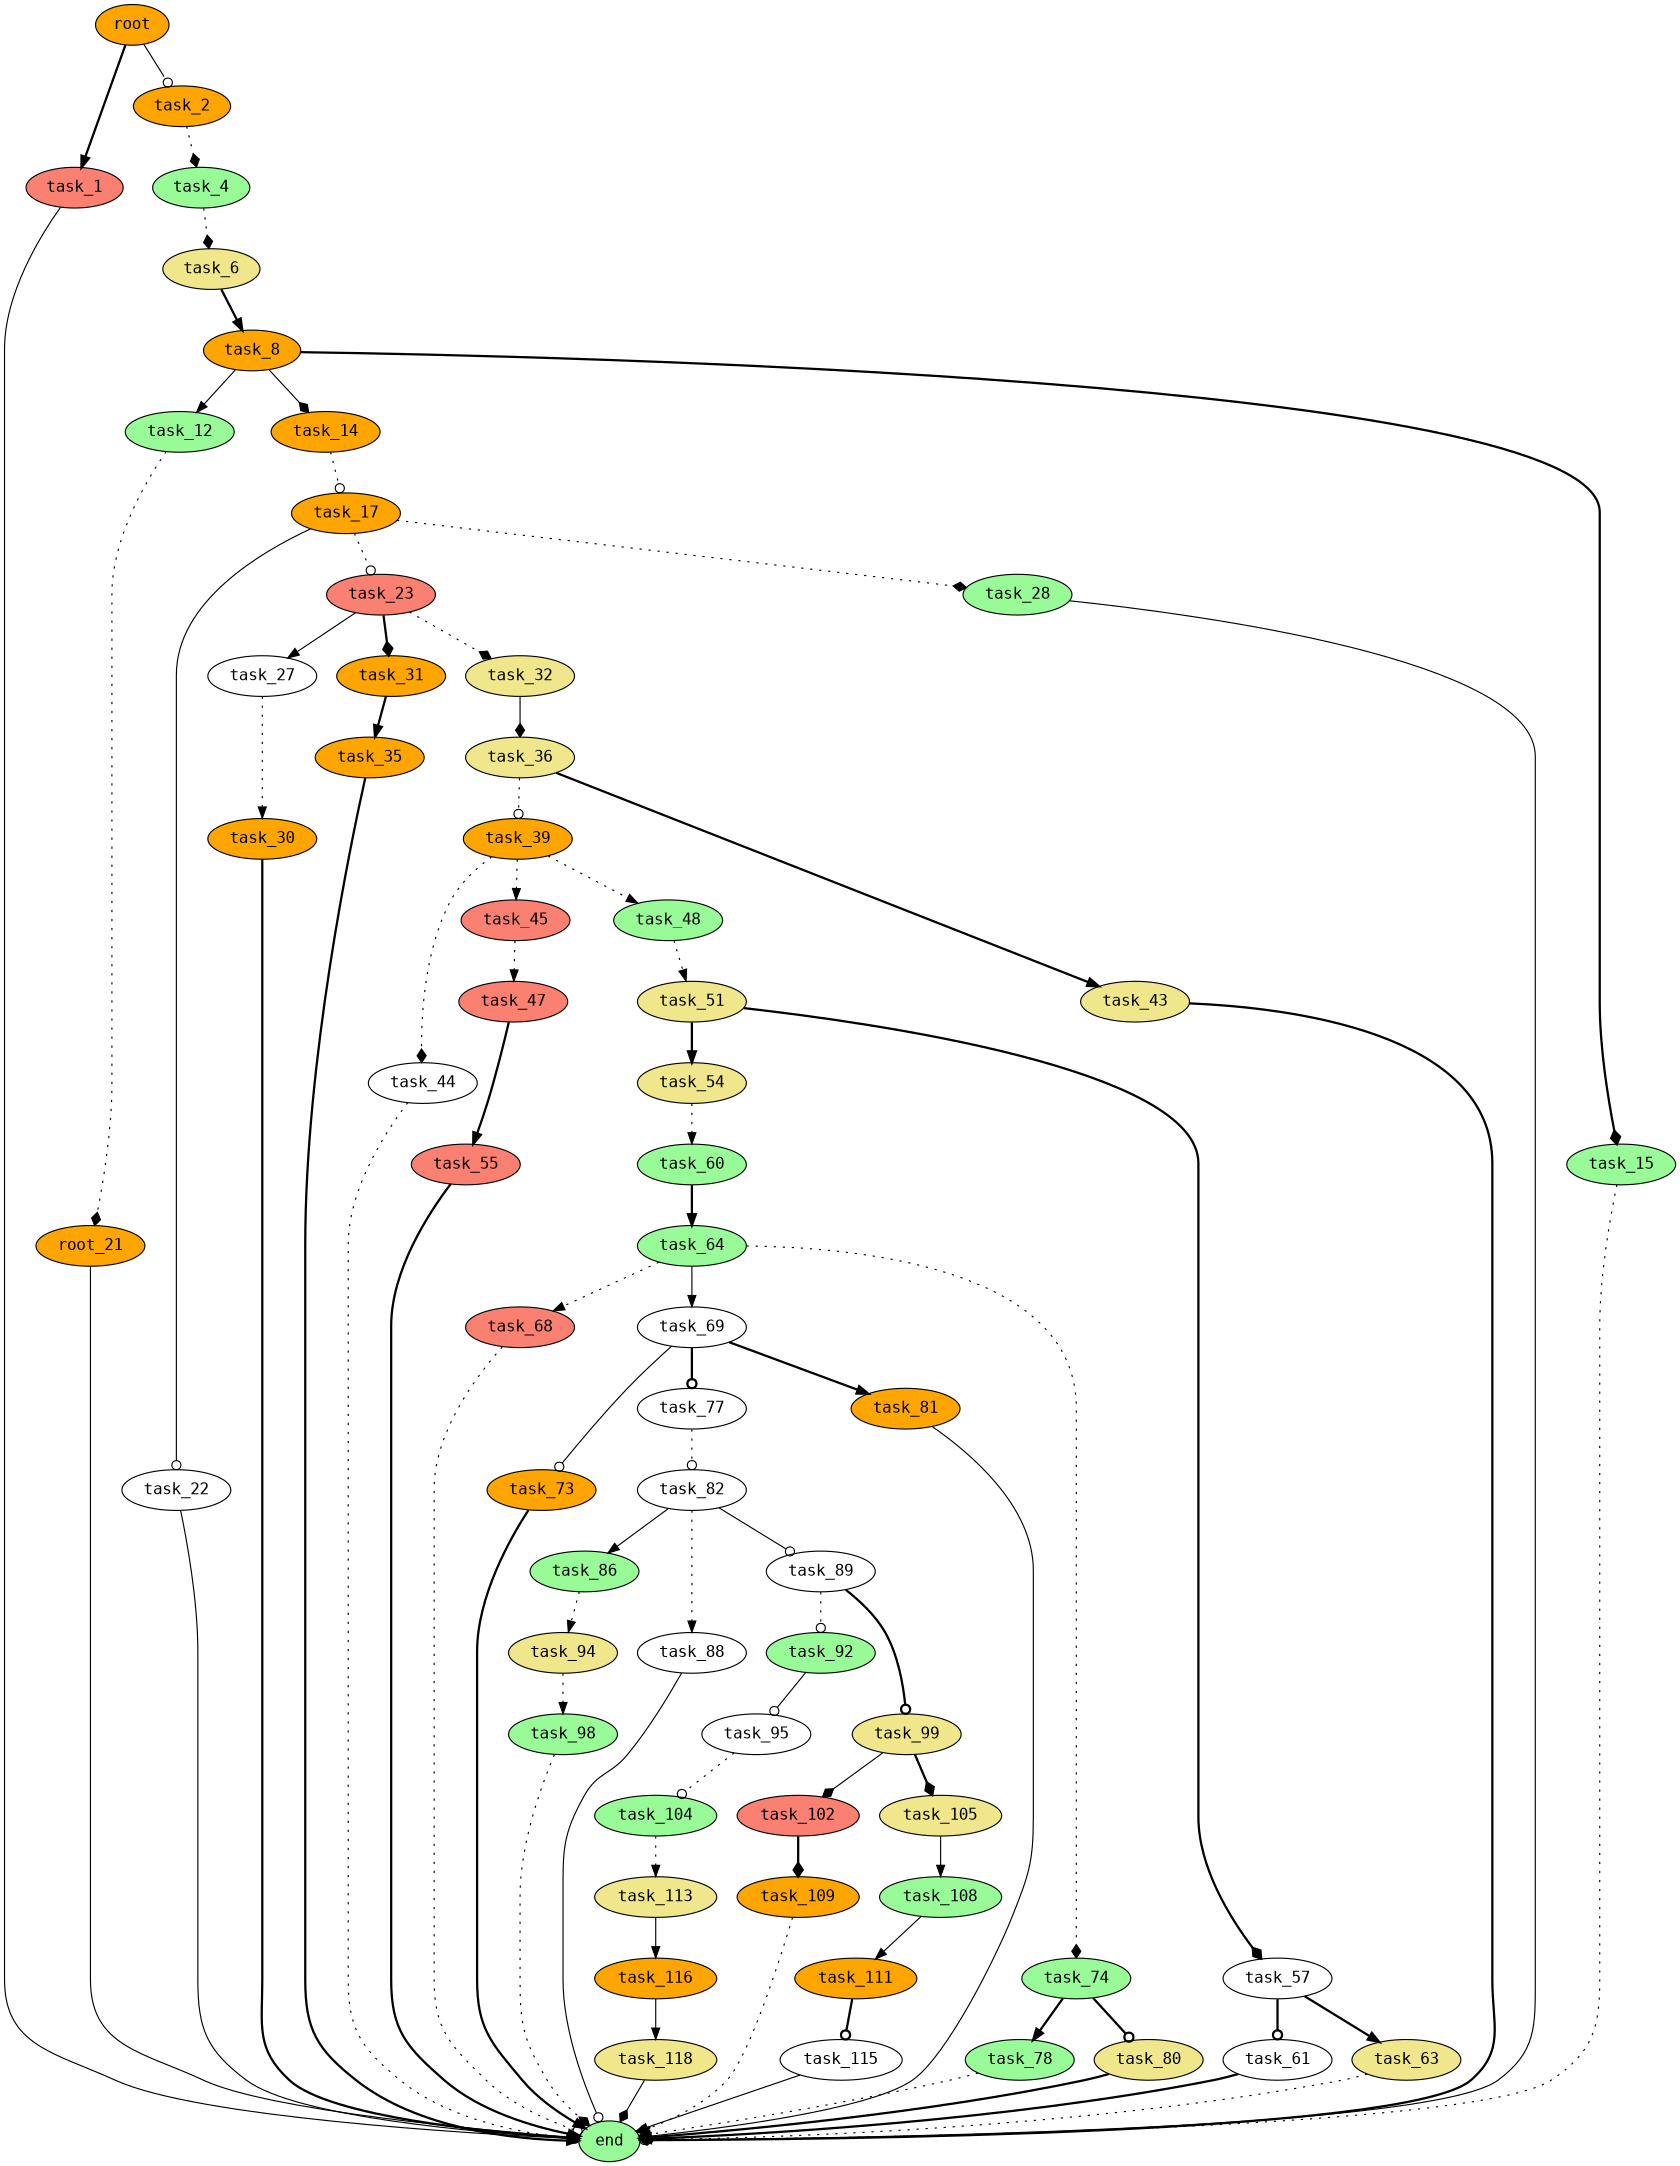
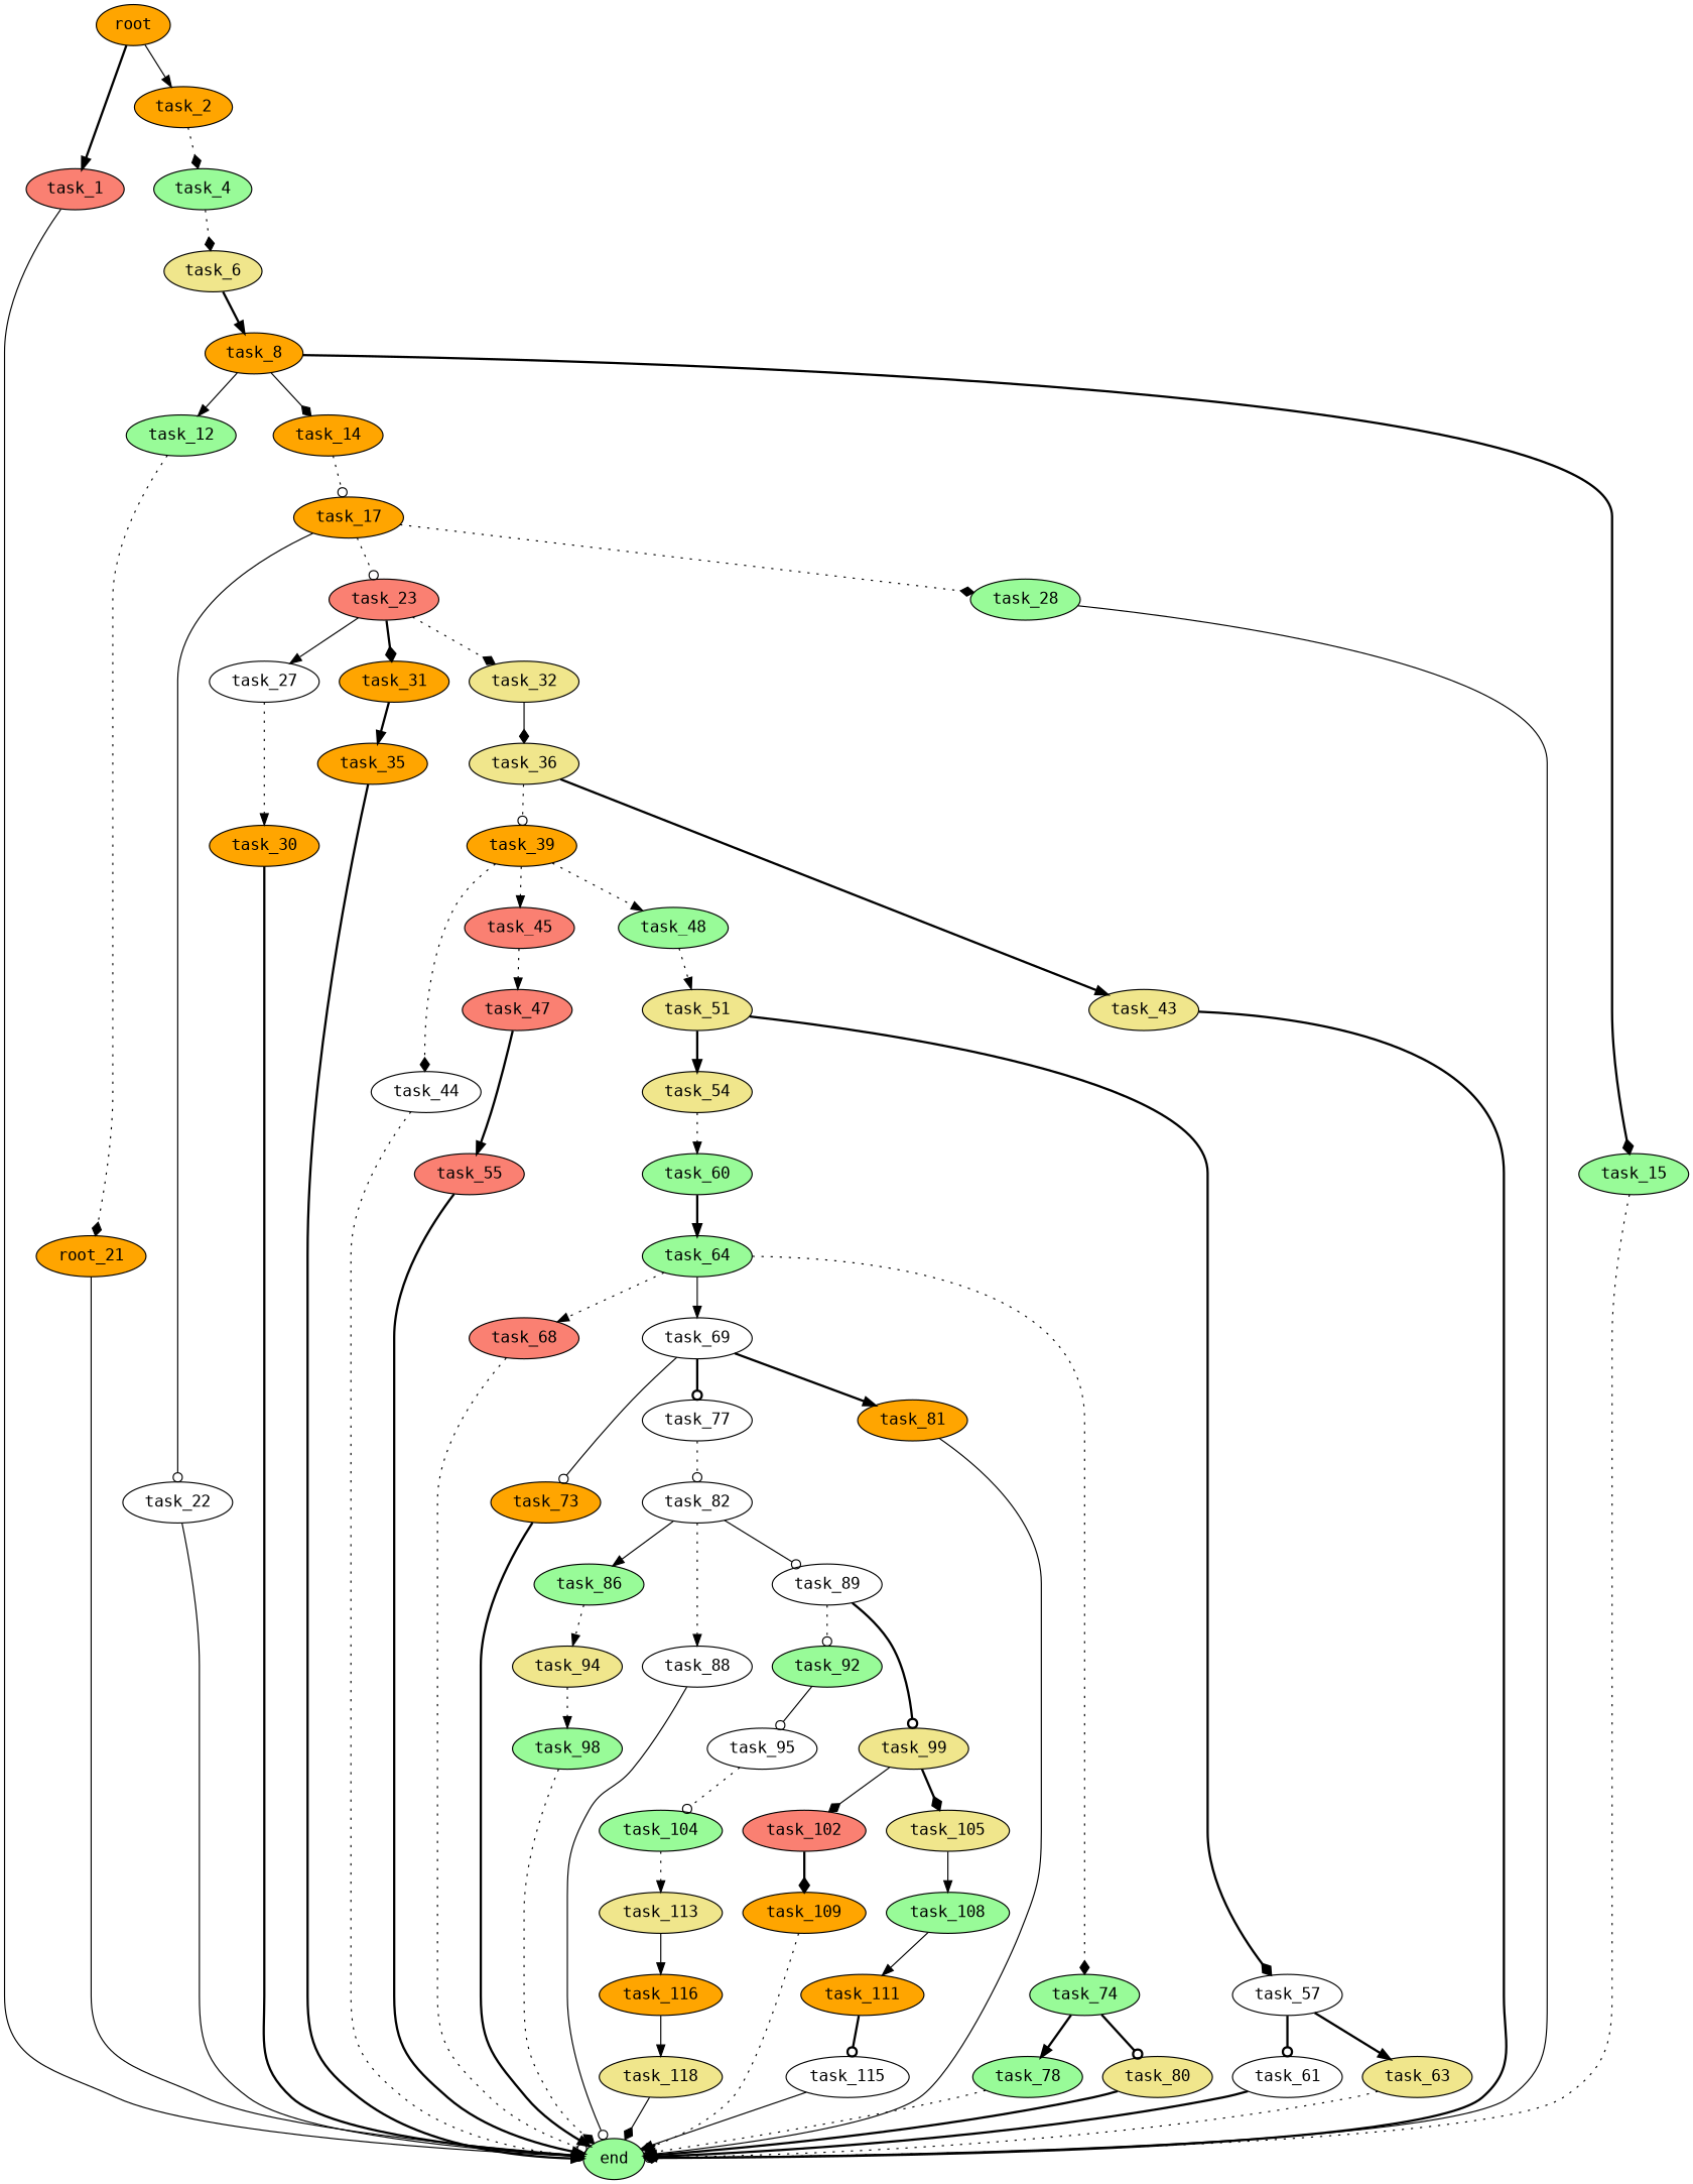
  digraph {
    fontname="DejaVu Sans Mono"
    node [fillcolor=orange fontname="DejaVu Sans Mono" style=filled]
    edge [arrowhead=normal fontname="DejaVu Sans Mono" style=dotted]
    task_1 [fillcolor=salmon]
    root
    task_2
    end [fillcolor=palegreen]
    task_4 [fillcolor=palegreen]
    task_6 [fillcolor=khaki]
    task_8
    task_12 [fillcolor=palegreen]
    task_14
    task_15 [fillcolor=palegreen]
    n11 [label=root_21]
    task_17
    task_22 [fillcolor=white]
    task_23 [fillcolor=salmon]
    task_28 [fillcolor=palegreen]
    task_27 [fillcolor=white]
    task_31
    task_32 [fillcolor=khaki]
    task_30
    task_35
    task_36 [fillcolor=khaki]
    task_39
    task_43 [fillcolor=khaki]
    task_44 [fillcolor=white]
    task_45 [fillcolor=salmon]
    task_48 [fillcolor=palegreen]
    task_47 [fillcolor=salmon]
    task_51 [fillcolor=khaki]
    task_55 [fillcolor=salmon]
    task_54 [fillcolor=khaki]
    task_57 [fillcolor=white]
    task_60 [fillcolor=palegreen]
    task_61 [fillcolor=white]
    task_63 [fillcolor=khaki]
    task_64 [fillcolor=palegreen]
    task_68 [fillcolor=salmon]
    task_69 [fillcolor=white]
    task_74 [fillcolor=palegreen]
    task_73
    task_77 [fillcolor=white]
    task_81
    task_78 [fillcolor=palegreen]
    task_80 [fillcolor=khaki]
    task_82 [fillcolor=white]
    task_86 [fillcolor=palegreen]
    task_88 [fillcolor=white]
    task_89 [fillcolor=white]
    task_94 [fillcolor=khaki]
    task_92 [fillcolor=palegreen]
    task_99 [fillcolor=khaki]
    task_98 [fillcolor=palegreen]
    task_95 [fillcolor=white]
    task_102 [fillcolor=salmon]
    task_105 [fillcolor=khaki]
    task_104 [fillcolor=palegreen]
    task_113 [fillcolor=khaki]
    task_109
    task_108 [fillcolor=palegreen]
    task_116
    task_111
    task_115 [fillcolor=white]
    task_118 [fillcolor=khaki]
    task_1 -> end [arrowhead=odot style=solid]
    root -> task_1 [style=bold]
-   root -> task_2 [arrowhead=odot style=solid]
+   root -> task_2 [style=solid]
    task_2 -> task_4 [arrowhead=diamond]
    task_4 -> task_6 [arrowhead=diamond]
    task_6 -> task_8 [style=bold]
    task_8 -> task_12 [style=solid]
    task_8 -> task_14 [arrowhead=diamond style=solid]
    task_8 -> task_15 [arrowhead=diamond style=bold]
    task_12 -> n11 [arrowhead=diamond]
    task_14 -> task_17 [arrowhead=odot]
    task_15 -> end [arrowhead=odot]
    n11 -> end [arrowhead=odot style=solid]
    task_17 -> task_22 [arrowhead=odot style=solid]
    task_17 -> task_23 [arrowhead=odot]
    task_17 -> task_28 [arrowhead=diamond]
    task_22 -> end [arrowhead=diamond style=solid]
    task_23 -> task_27 [style=solid]
    task_23 -> task_31 [arrowhead=diamond style=bold]
    task_23 -> task_32 [arrowhead=diamond]
    task_28 -> end [style=solid]
    task_27 -> task_30
    task_31 -> task_35 [style=bold]
    task_32 -> task_36 [arrowhead=diamond style=solid]
    task_30 -> end [style=bold]
    task_35 -> end [style=bold]
    task_36 -> task_39 [arrowhead=odot]
    task_36 -> task_43 [style=bold]
    task_39 -> task_44 [arrowhead=diamond]
    task_39 -> task_45
    task_39 -> task_48
    task_43 -> end [arrowhead=diamond style=bold]
    task_44 -> end [arrowhead=odot]
    task_45 -> task_47
    task_48 -> task_51
    task_47 -> task_55 [style=bold]
    task_51 -> task_54 [style=bold]
    task_51 -> task_57 [arrowhead=diamond style=bold]
    task_55 -> end [style=bold]
    task_54 -> task_60
    task_57 -> task_61 [arrowhead=odot style=bold]
    task_57 -> task_63 [style=bold]
    task_60 -> task_64 [style=bold]
    task_61 -> end [arrowhead=diamond style=bold]
    task_63 -> end [arrowhead=diamond]
    task_64 -> task_68
    task_64 -> task_69 [style=solid]
    task_64 -> task_74 [arrowhead=diamond]
    task_68 -> end [arrowhead=odot]
    task_69 -> task_73 [arrowhead=odot style=solid]
    task_69 -> task_77 [arrowhead=odot style=bold]
    task_69 -> task_81 [style=bold]
    task_74 -> task_78 [style=bold]
    task_74 -> task_80 [arrowhead=odot style=bold]
    task_73 -> end [style=bold]
    task_77 -> task_82 [arrowhead=odot]
    task_81 -> end [arrowhead=odot style=solid]
    task_78 -> end
    task_80 -> end [style=bold]
    task_82 -> task_86 [style=solid]
    task_82 -> task_88
    task_82 -> task_89 [arrowhead=odot style=solid]
    task_86 -> task_94
    task_88 -> end [arrowhead=odot style=solid]
    task_89 -> task_92 [arrowhead=odot]
    task_89 -> task_99 [arrowhead=odot style=bold]
    task_94 -> task_98
    task_92 -> task_95 [arrowhead=odot style=solid]
    task_99 -> task_102 [arrowhead=diamond style=solid]
    task_99 -> task_105 [arrowhead=diamond style=bold]
    task_98 -> end [arrowhead=diamond]
    task_95 -> task_104 [arrowhead=odot]
    task_102 -> task_109 [arrowhead=diamond style=bold]
    task_105 -> task_108 [style=solid]
    task_104 -> task_113
    task_113 -> task_116 [style=solid]
    task_109 -> end [arrowhead=diamond]
    task_108 -> task_111 [style=solid]
    task_116 -> task_118 [style=solid]
    task_111 -> task_115 [arrowhead=odot style=bold]
    task_115 -> end [style=solid]
    task_118 -> end [arrowhead=diamond style=solid]
  }
